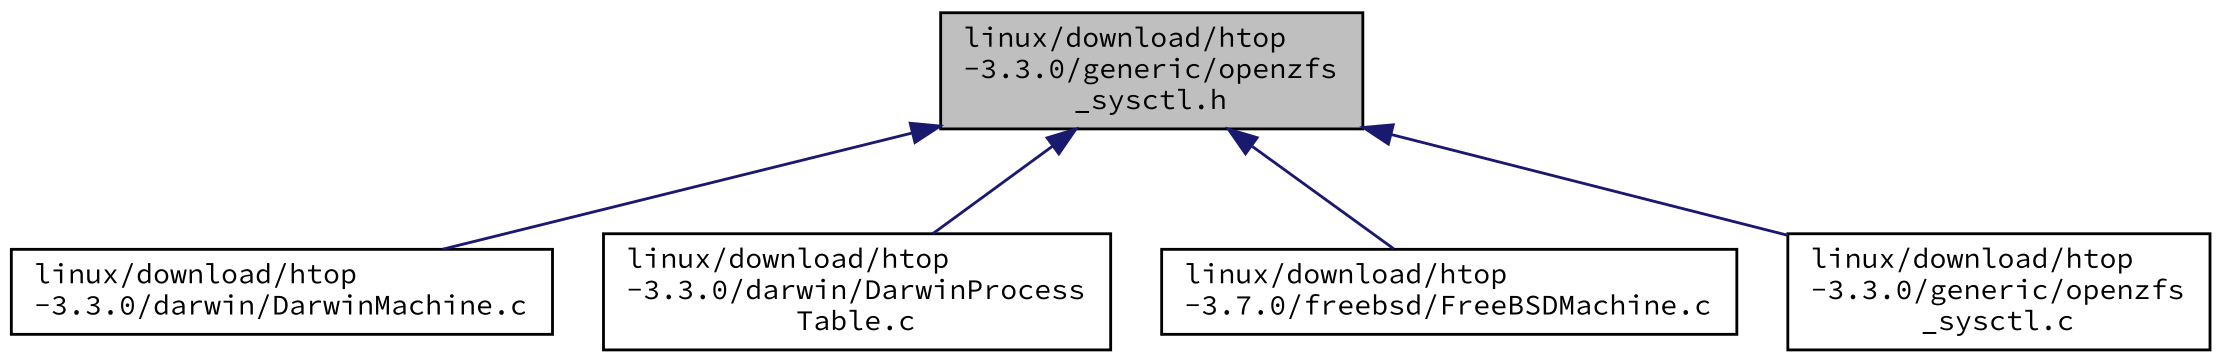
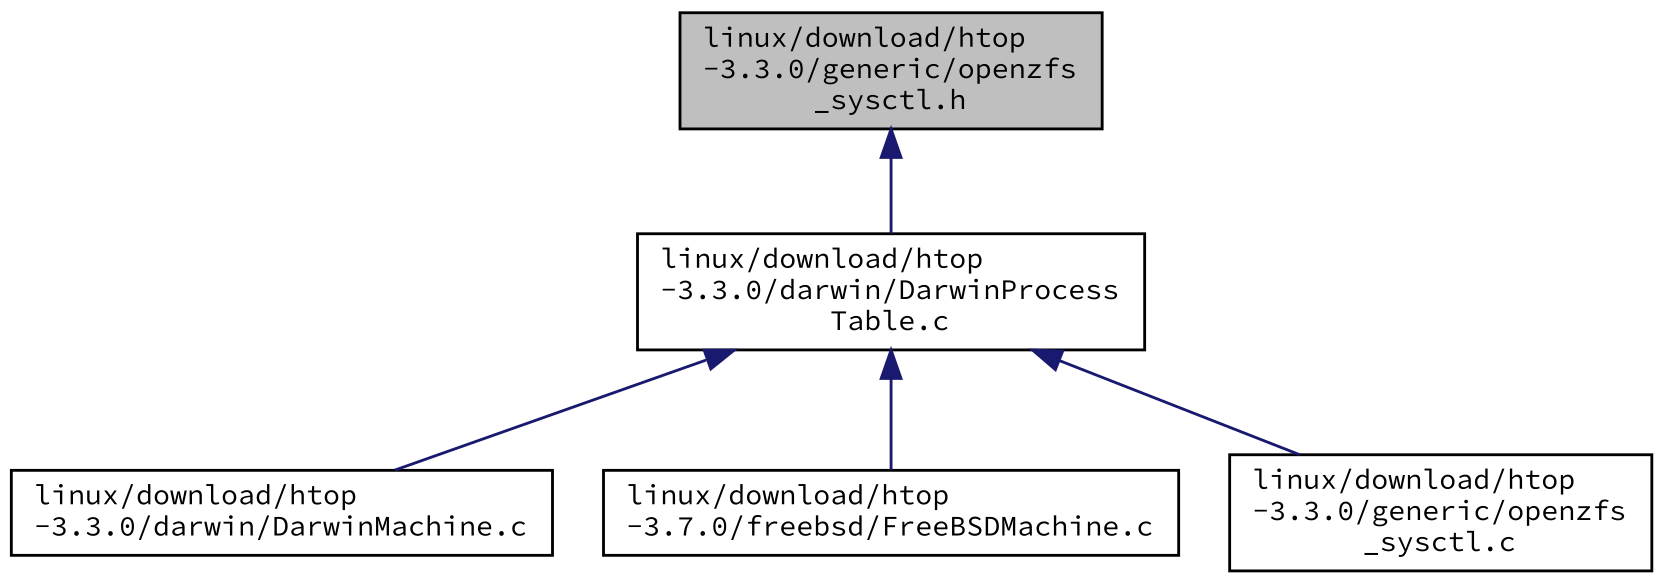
  digraph {
    fontname="Source Code Pro"
    node [color=black fillcolor=white fontname="Source Code Pro" fontsize=10 shape=record style=filled]
    edge [color=midnightblue dir=back fontname="Source Code Pro" fontsize=10 labelfontname=Helvetica labelfontsize=10 style=solid]
    n1 [fillcolor=grey75 fontcolor=black height=0.2 label="linux/download/htop\l-3.3.0/generic/openzfs\l_sysctl.h" width=0.4]
    n2 [height=0.2 label="linux/download/htop\l-3.3.0/darwin/DarwinMachine.c" width=0.4]
    n3 [height=0.2 label="linux/download/htop\l-3.3.0/darwin/DarwinProcess\lTable.c" width=0.4]
    n4 [height=0.2 label="linux/download/htop\l-3.7.0/freebsd/FreeBSDMachine.c" width=0.4]
    n5 [height=0.2 label="linux/download/htop\l-3.3.0/generic/openzfs\l_sysctl.c" width=0.4]
-   n1 -> n2
+   n3 -> n2
    n1 -> n3
-   n1 -> n4
-   n1 -> n5
+   n3 -> n4
+   n3 -> n5
  }
